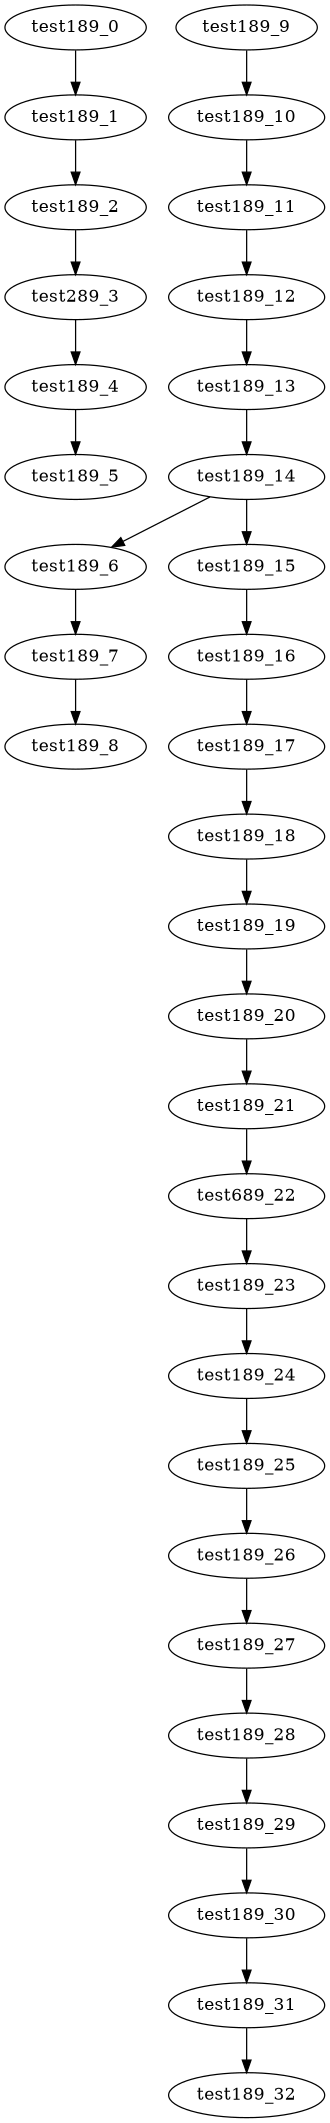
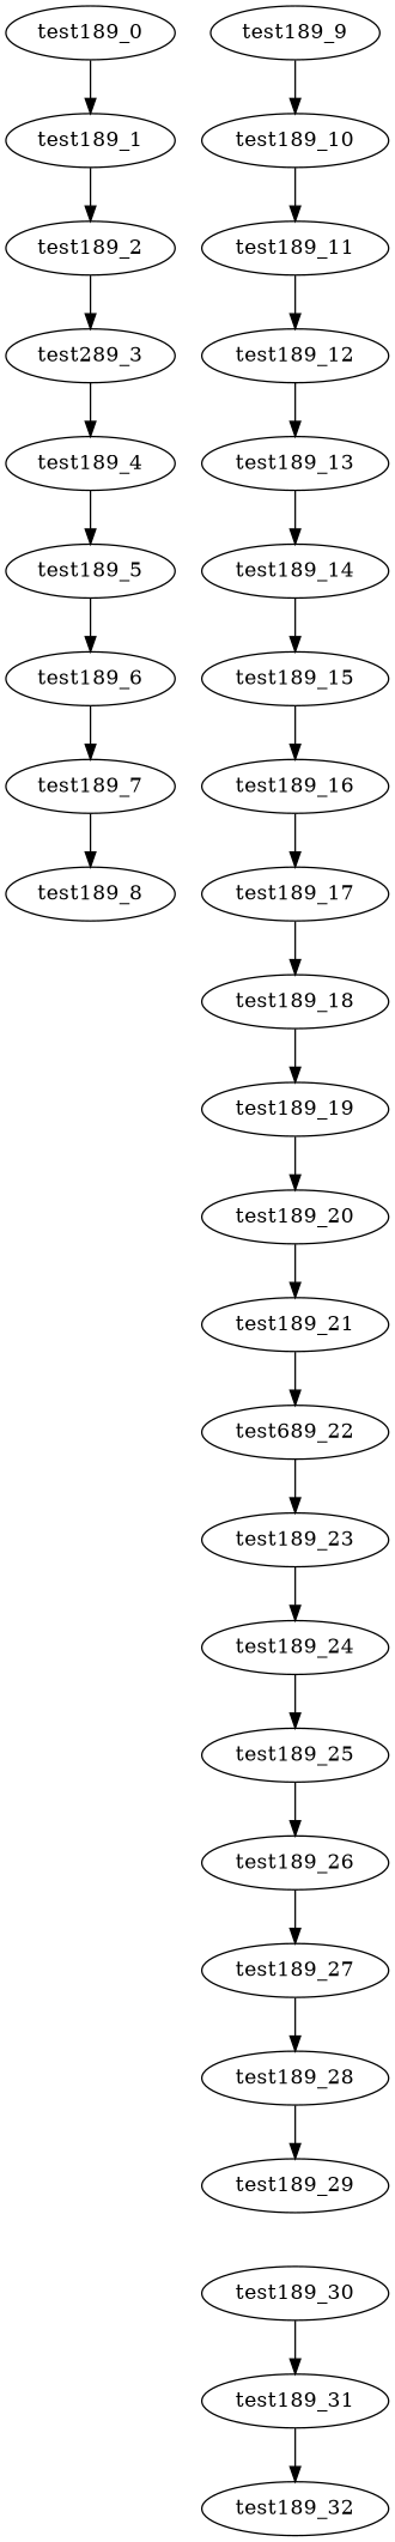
  digraph {
    test189_0
    test189_1
    test189_2
    n4 [label=test289_3]
    test189_4
    test189_5
    test189_6
    test189_7
    test189_8
    test189_9
    test189_10
    test189_11
    test189_12
    test189_13
    test189_14
    test189_15
    test189_16
    test189_17
    test189_18
    test189_19
    test189_20
    test189_21
    n23 [label=test689_22]
    test189_23
    test189_24
    test189_25
    test189_26
    test189_27
    test189_28
    test189_29
    test189_30
    test189_31
    test189_32
    test189_0 -> test189_1
    test189_1 -> test189_2
    test189_2 -> n4
    n4 -> test189_4
    test189_4 -> test189_5
-   test189_14 -> test189_6
+   test189_5 -> test189_6
    test189_6 -> test189_7
    test189_7 -> test189_8
    test189_9 -> test189_10
    test189_10 -> test189_11
    test189_11 -> test189_12
    test189_12 -> test189_13
    test189_13 -> test189_14
    test189_14 -> test189_15
    test189_15 -> test189_16
    test189_16 -> test189_17
    test189_17 -> test189_18
    test189_18 -> test189_19
    test189_19 -> test189_20
    test189_20 -> test189_21
    test189_21 -> n23
    n23 -> test189_23
    test189_23 -> test189_24
    test189_24 -> test189_25
    test189_25 -> test189_26
    test189_26 -> test189_27
    test189_27 -> test189_28
    test189_28 -> test189_29
-   test189_29 -> test189_30
    test189_30 -> test189_31
    test189_31 -> test189_32
  }
